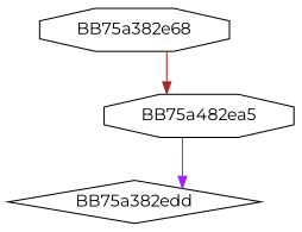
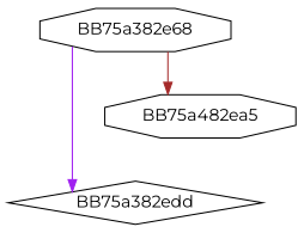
  digraph {
    fontname=Montserrat
    splines=ortho
    node [fontname=Montserrat shape=octagon]
    edge [fontname=Montserrat]
    BB75a382edd [shape=diamond]
    BB75a382e68
    n3 [label=BB75a482ea5]
-   n3 -> BB75a382edd [color=purple]
+   BB75a382e68 -> BB75a382edd [color=purple]
    BB75a382e68 -> n3 [color=brown]
  }
